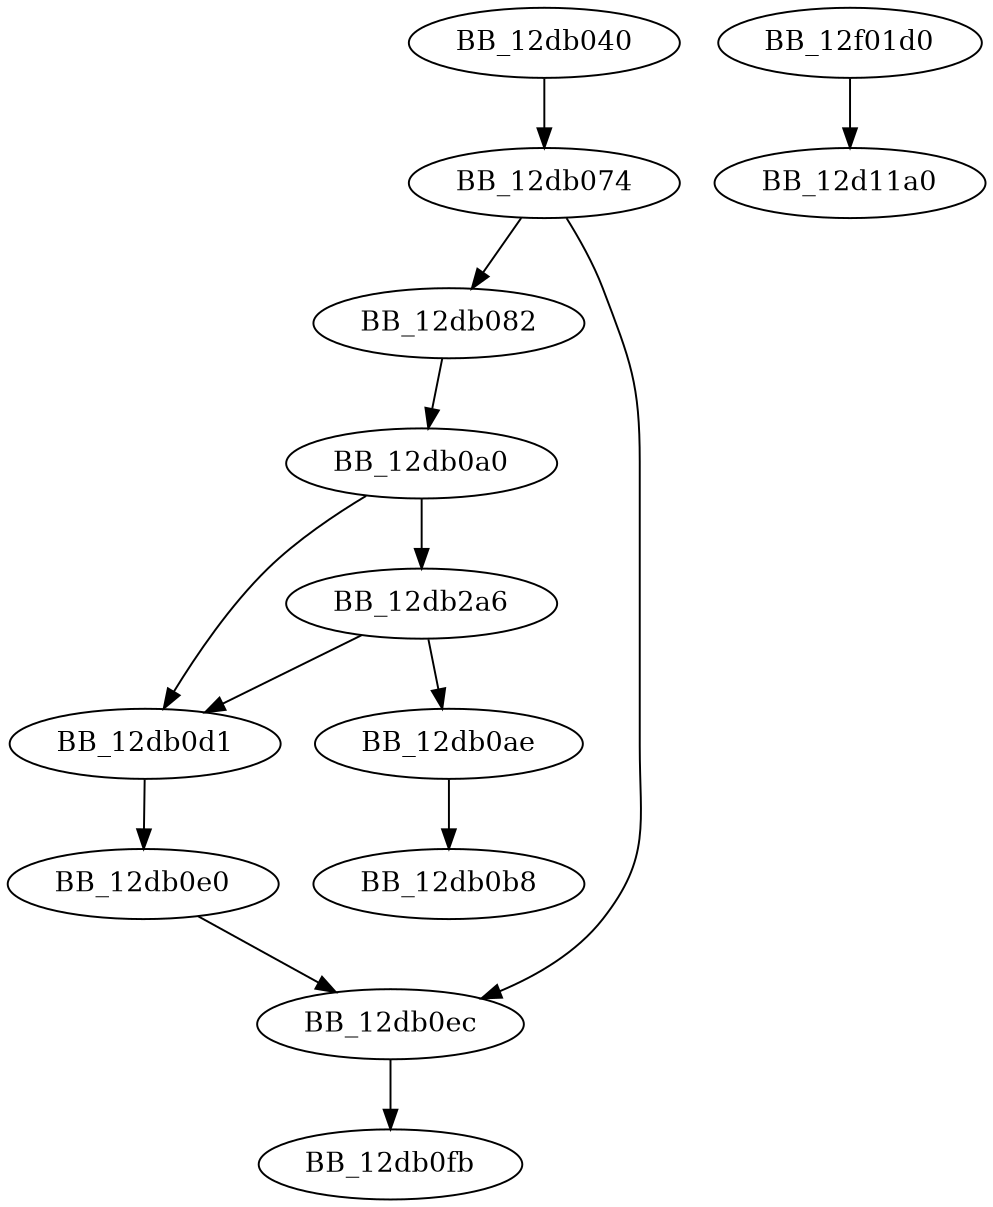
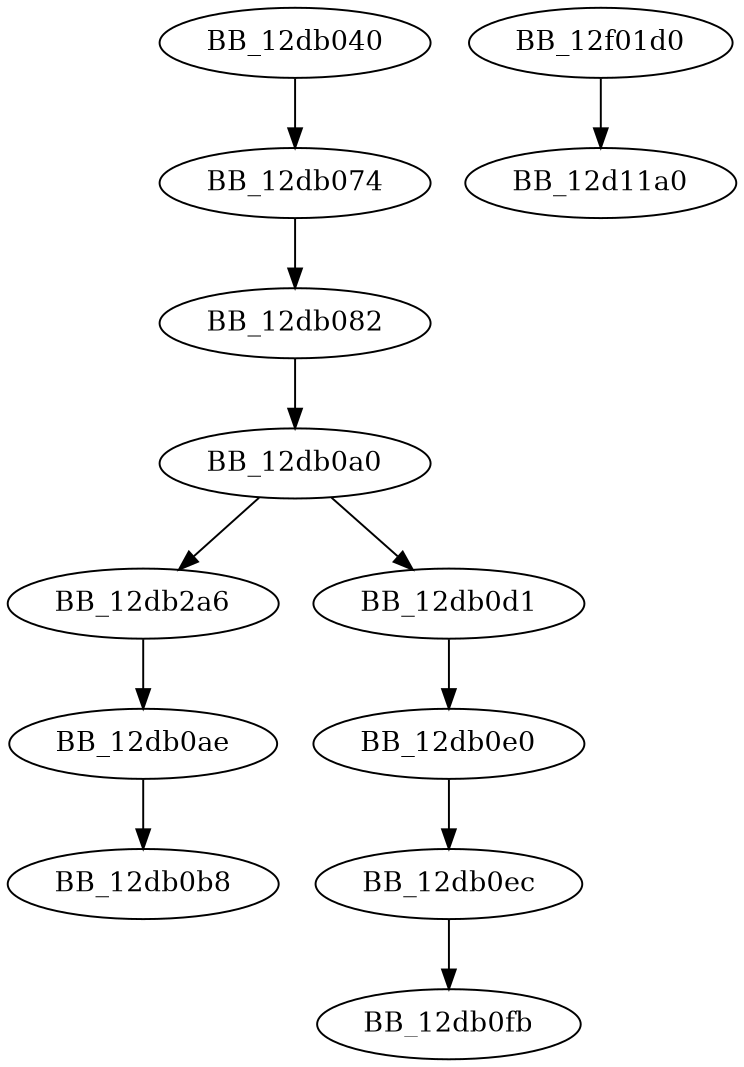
  digraph {
    BB_12db040
    BB_12db074
    BB_12db082
    BB_12db0ec
    BB_12db0a0
    BB_12db0fb
    n7 [label=BB_12db2a6]
    n8 [label=BB_12db0d1]
    BB_12db0ae
    BB_12db0e0
    BB_12db0b8
    BB_12f01d0
    BB_12d11a0
    BB_12db040 -> BB_12db074
    BB_12db074 -> BB_12db082
-   BB_12db074 -> BB_12db0ec
    BB_12db082 -> BB_12db0a0
    BB_12db0ec -> BB_12db0fb
    BB_12db0a0 -> n7
    BB_12db0a0 -> n8
-   n7 -> n8
    n7 -> BB_12db0ae
    n8 -> BB_12db0e0
    BB_12db0ae -> BB_12db0b8
    BB_12db0e0 -> BB_12db0ec
    BB_12f01d0 -> BB_12d11a0
  }
